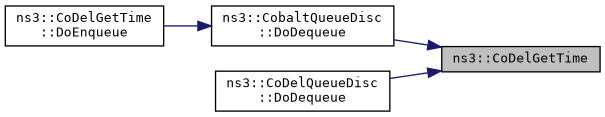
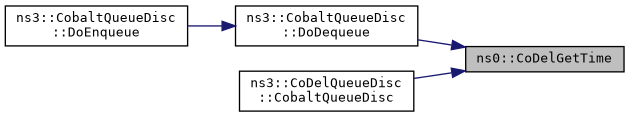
  digraph {
    fontname="DejaVu Sans Mono"
    rankdir=RL
    node [color=black fillcolor=white fontname="DejaVu Sans Mono" fontsize=10 shape=record style=filled]
    edge [color=midnightblue dir=back fontname="DejaVu Sans Mono" fontsize=10 labelfontname=Helvetica labelfontsize=10 style=solid]
-   n1 [fillcolor=grey75 fontcolor=black height=0.2 label="ns3::CoDelGetTime" width=0.4]
+   n1 [fillcolor=grey75 fontcolor=black height=0.2 label="ns0::CoDelGetTime" width=0.4]
    n2 [height=0.2 label="ns3::CobaltQueueDisc\l::DoDequeue" width=0.4]
-   n3 [height=0.2 label="ns3::CoDelQueueDisc\l::DoDequeue" width=0.4]
-   n4 [height=0.2 label="ns3::CoDelGetTime\l::DoEnqueue" width=0.4]
+   n3 [height=0.2 label="ns3::CoDelQueueDisc\l::CobaltQueueDisc" width=0.4]
+   n4 [height=0.2 label="ns3::CobaltQueueDisc\l::DoEnqueue" width=0.4]
    n1 -> n2
    n1 -> n3
    n2 -> n4
  }
